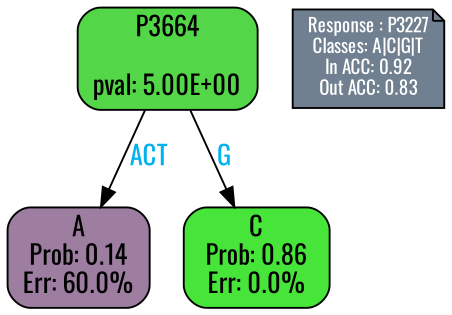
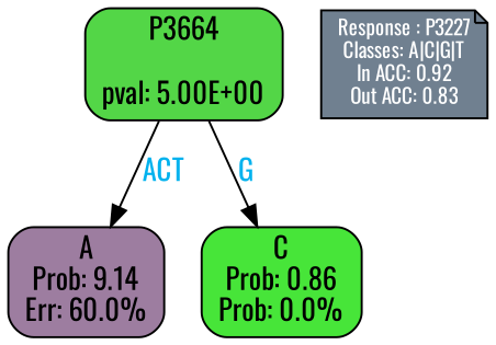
  digraph {
    fontname=Oswald
    ranksep=equally
    splines=polylines
    node [color=black fontname=Oswald shape=box style="filled, rounded"]
    edge [fontcolor=deepskyblue2 fontname=Oswald]
-   n1 [fillcolor="#9d7da0" label="A\nProb: 0.14\nErr: 60.0%"]
-   n2 [fillcolor="#47e539" label="C\nProb: 0.86\nErr: 0.0%"]
+   n1 [fillcolor="#9d7da0" label="A\nProb: 9.14\nErr: 60.0%"]
+   n2 [fillcolor="#47e539" label="C\nProb: 0.86\nProb: 0.0%"]
    n3 [align=left fillcolor=slategray fontcolor=white fontsize=10 label="Response : P3227\nClasses: A|C|G|T\nIn ACC: 0.92\nOut ACC: 0.83\n" shape=note style=filled]
    n4 [fillcolor="#53d647" label="P3664\n\npval: 5.00E+00"]
    subgraph sub_1 {
      rank=same
      n1
      n2
    }
    subgraph sub_2 {
      rank=same
      n3
      n4
    }
    n4 -> n1 [label=ACT]
    n4 -> n2 [label=G]
  }
